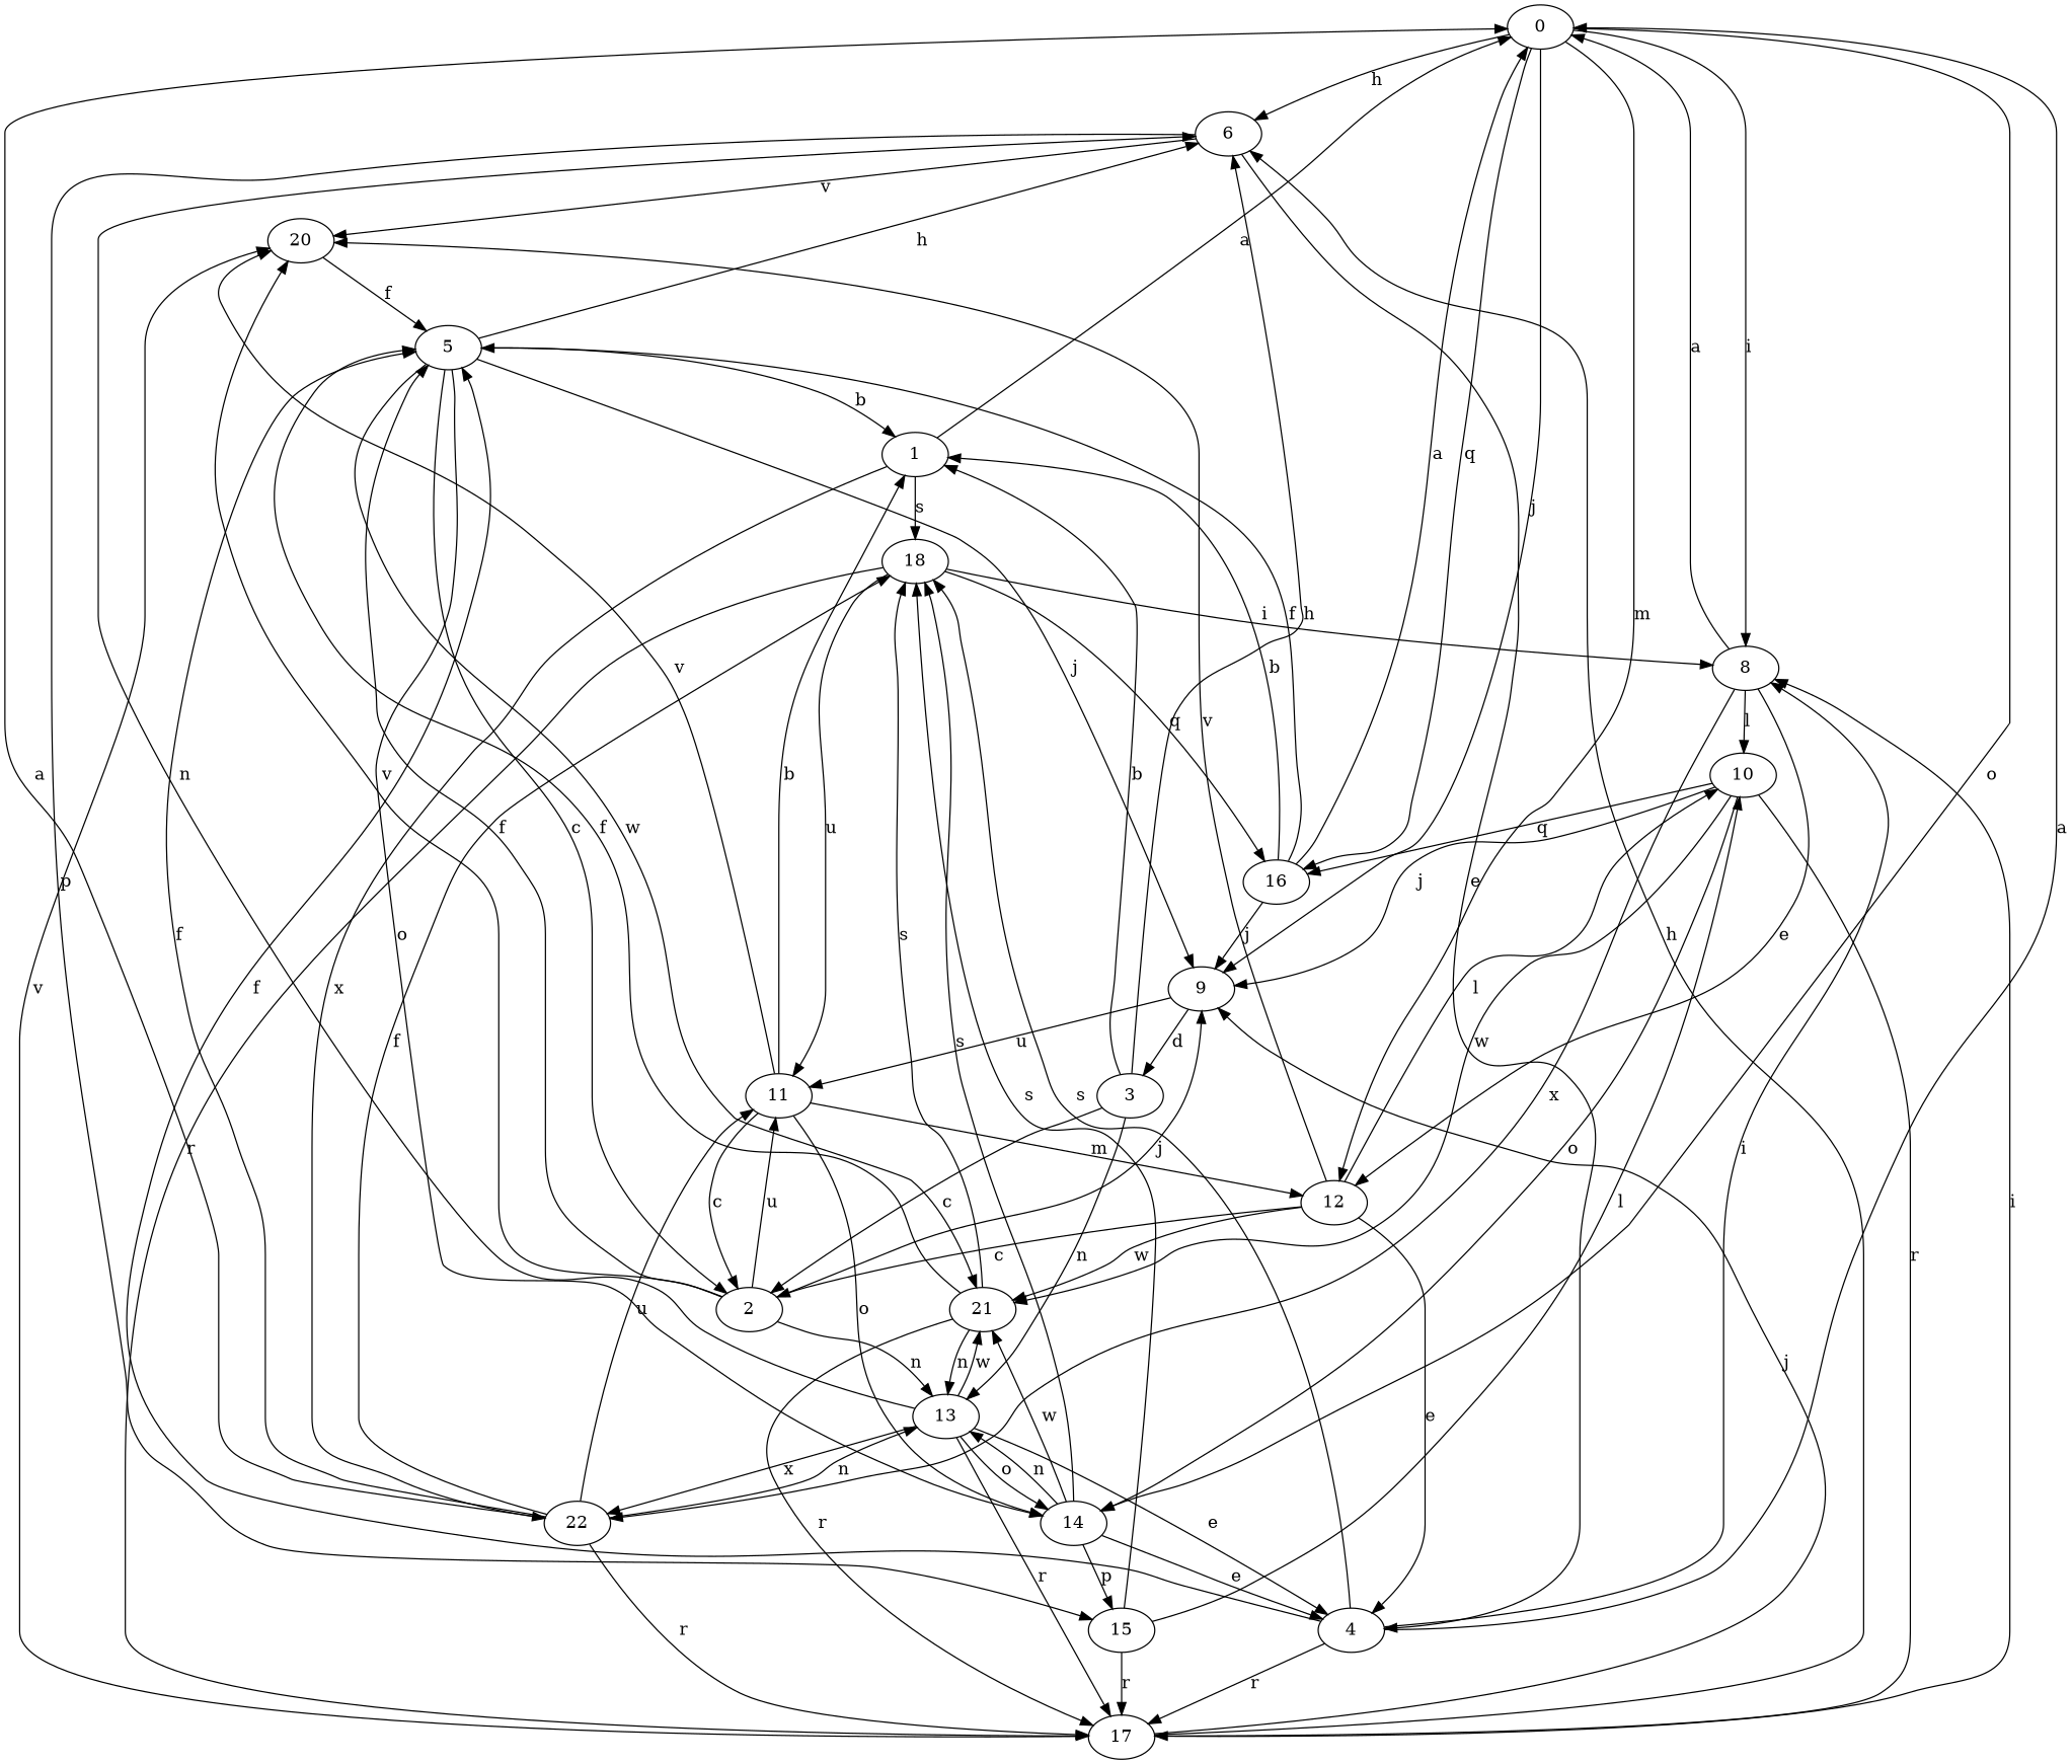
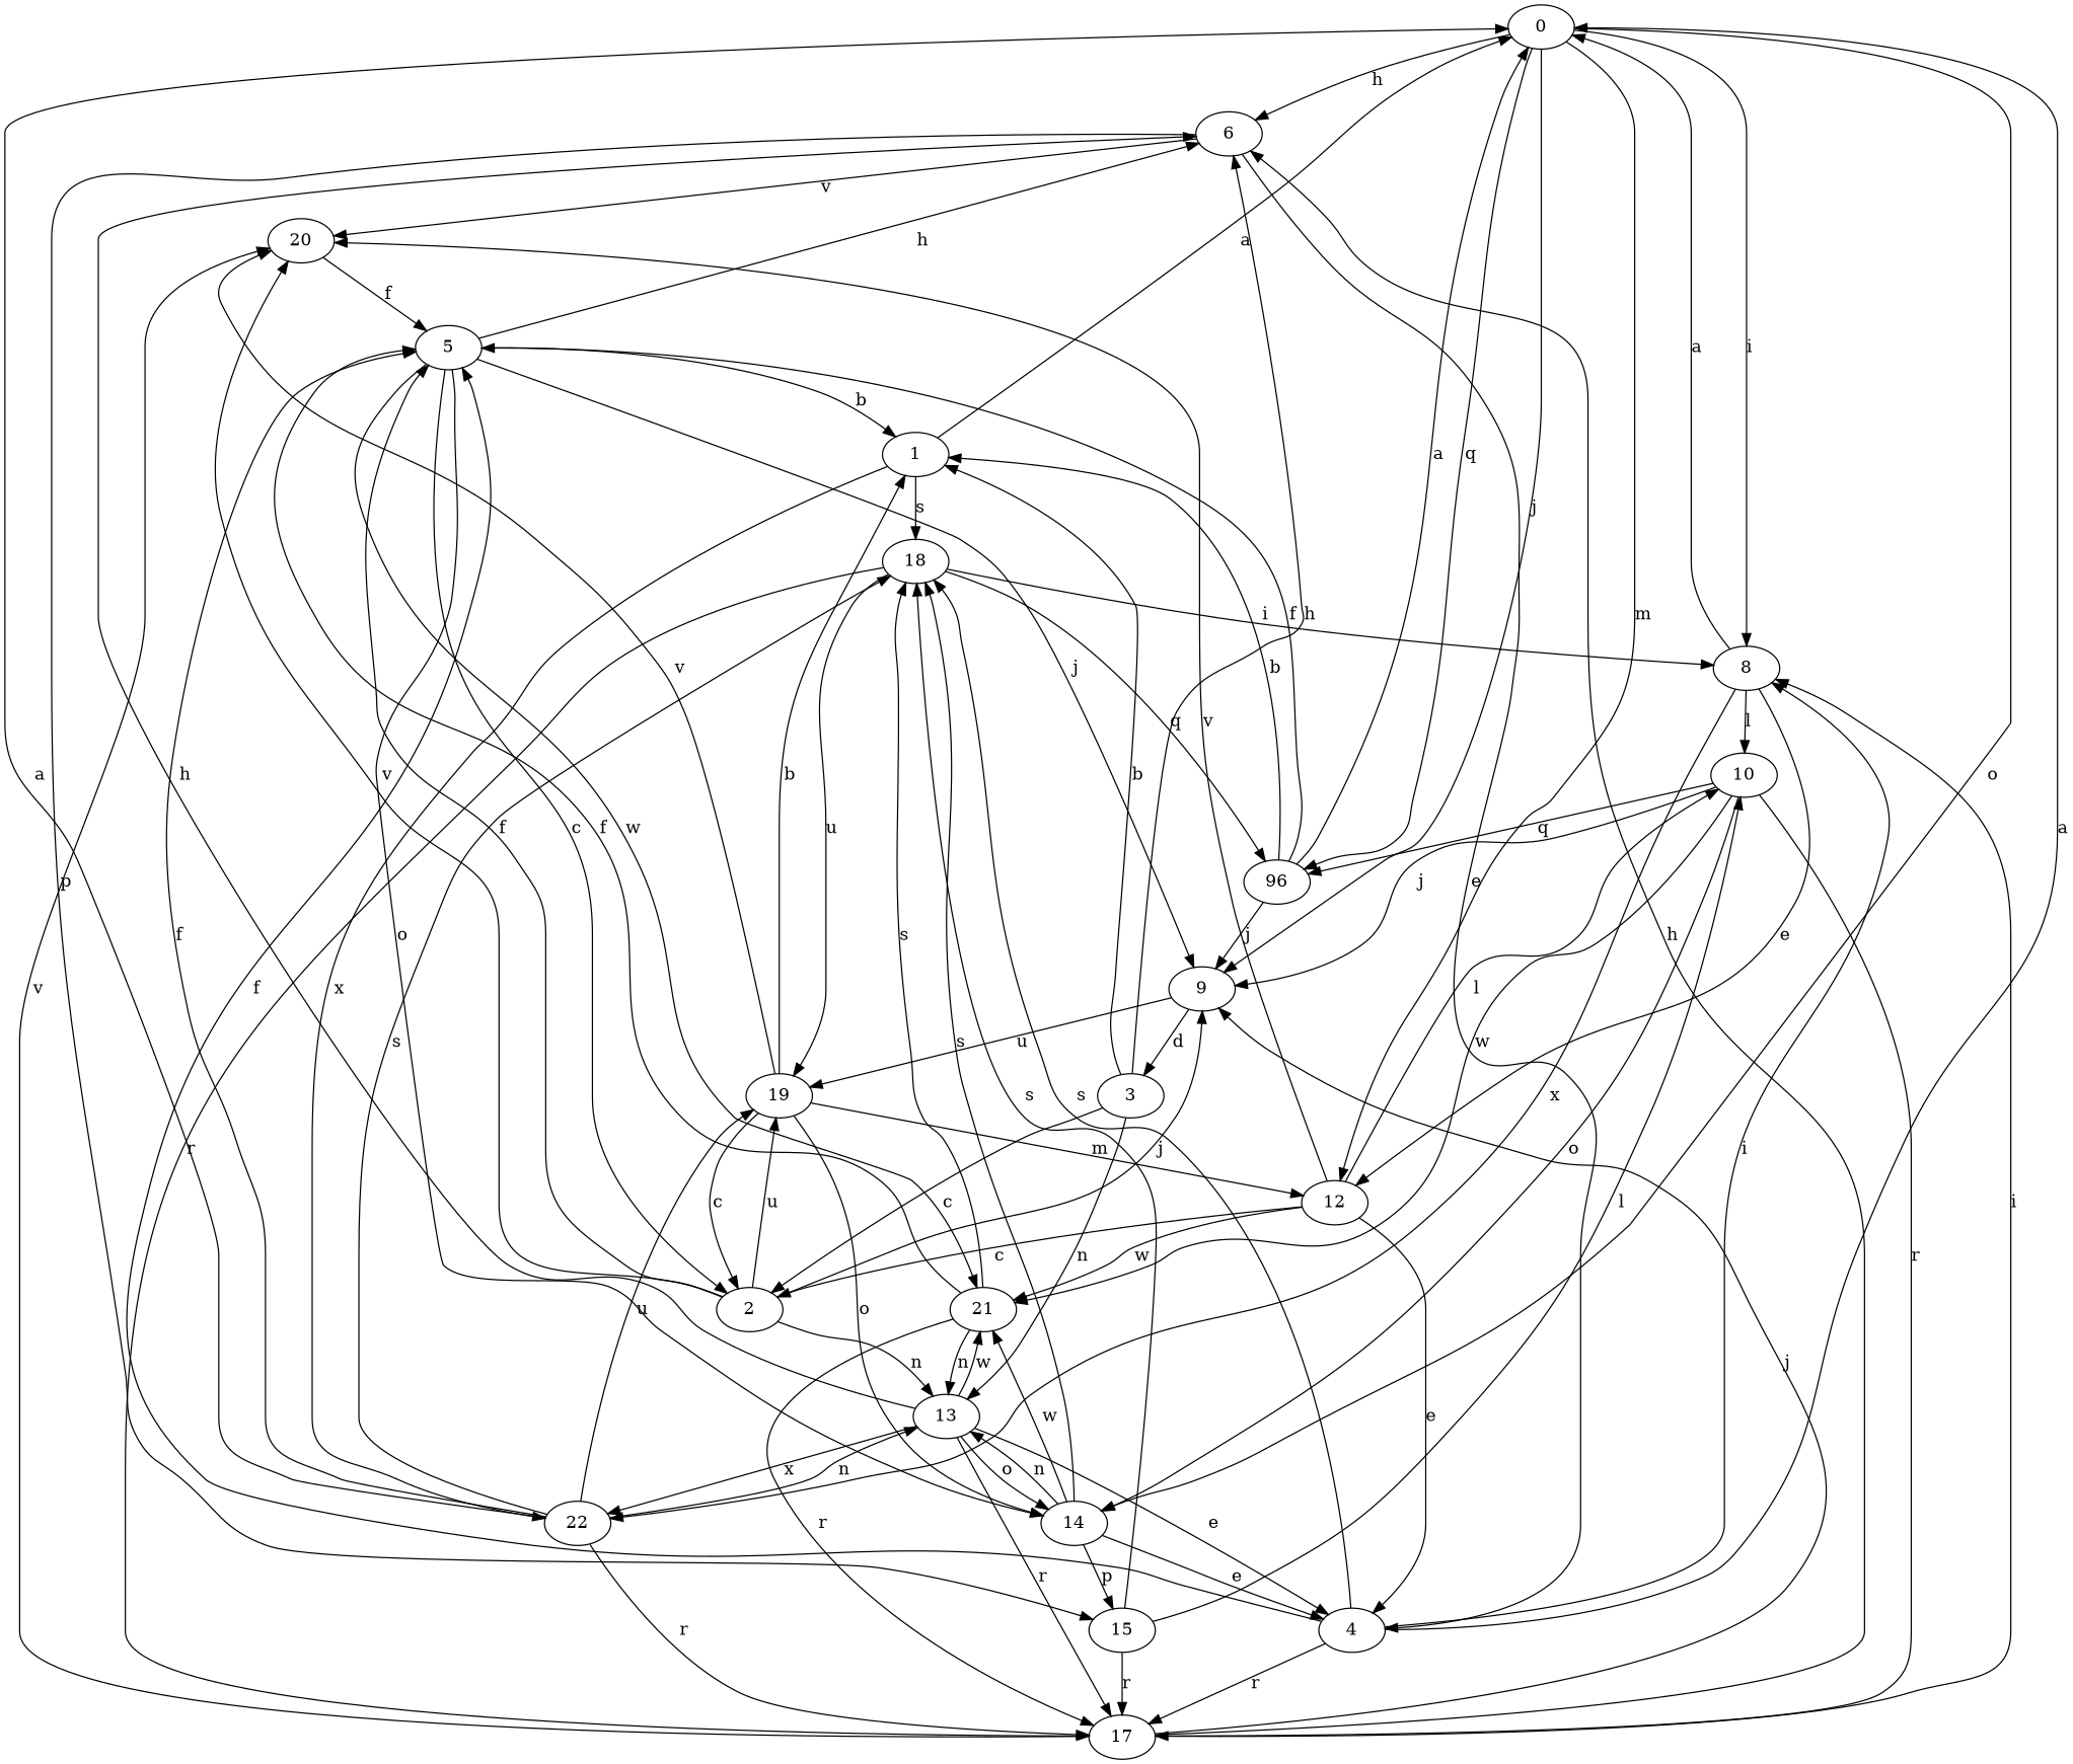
  strict digraph {
    0
    6
    8
    9
    12
    14
-   16
+   16 [label=96]
    20
    4
    15
    22
    10
-   19 [label=11]
+   19
    3
    2
    21
    18
    13
    1
    5
    17
    0 -> 6 [label=h]
    0 -> 8 [label=i]
    0 -> 9 [label=j]
    0 -> 12 [label=m]
    0 -> 14 [label=o]
    0 -> 16 [label=q]
    6 -> 20 [label=v]
    6 -> 4 [label=e]
    6 -> 15 [label=p]
    8 -> 0 [label=a]
    8 -> 12 [label=e]
    8 -> 22 [label=x]
    8 -> 10 [label=l]
    9 -> 19 [label=u]
    9 -> 3 [label=d]
    12 -> 20 [label=v]
    12 -> 4 [label=e]
    12 -> 10 [label=l]
    12 -> 2 [label=c]
    12 -> 21 [label=w]
    14 -> 4 [label=e]
    14 -> 15 [label=p]
    14 -> 21 [label=w]
    14 -> 18 [label=s]
    14 -> 13 [label=n]
    16 -> 0 [label=a]
    16 -> 9 [label=j]
    16 -> 1 [label=b]
    16 -> 5 [label=f]
    20 -> 5 [label=f]
    4 -> 0 [label=a]
    4 -> 8 [label=i]
    4 -> 18 [label=s]
    4 -> 5 [label=f]
    4 -> 17 [label=r]
    15 -> 10 [label=l]
    15 -> 18 [label=s]
    15 -> 17 [label=r]
    22 -> 0 [label=a]
    22 -> 19 [label=u]
-   22 -> 18 [label=f]
+   22 -> 18 [label=s]
    22 -> 13 [label=n]
    22 -> 5 [label=f]
    22 -> 17 [label=r]
    10 -> 9 [label=j]
    10 -> 14 [label=o]
    10 -> 16 [label=q]
    10 -> 21 [label=w]
    10 -> 17 [label=r]
    19 -> 12 [label=m]
    19 -> 14 [label=o]
    19 -> 20 [label=v]
    19 -> 2 [label=c]
    19 -> 1 [label=b]
    3 -> 6 [label=h]
    3 -> 2 [label=c]
    3 -> 13 [label=n]
    3 -> 1 [label=b]
    2 -> 9 [label=j]
    2 -> 20 [label=v]
    2 -> 19 [label=u]
    2 -> 13 [label=n]
    2 -> 5 [label=f]
    21 -> 18 [label=s]
    21 -> 13 [label=n]
    21 -> 5 [label=f]
    21 -> 17 [label=r]
    18 -> 8 [label=i]
    18 -> 16 [label=q]
    18 -> 19 [label=u]
    18 -> 17 [label=r]
-   13 -> 6 [label=n]
+   13 -> 6 [label=h]
    13 -> 14 [label=o]
    13 -> 4 [label=e]
    13 -> 22 [label=x]
    13 -> 21 [label=w]
    13 -> 17 [label=r]
    1 -> 0 [label=a]
    1 -> 22 [label=x]
    1 -> 18 [label=s]
    5 -> 6 [label=h]
    5 -> 9 [label=j]
    5 -> 14 [label=o]
    5 -> 2 [label=c]
    5 -> 21 [label=w]
    5 -> 1 [label=b]
    17 -> 6 [label=h]
    17 -> 8 [label=i]
    17 -> 9 [label=j]
    17 -> 20 [label=v]
  }
